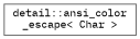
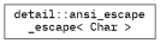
  digraph {
    rankdir=LR
    fontname="IBM Plex Mono"
-   n1 [color=grey40 fillcolor=white fontname="IBM Plex Mono" fontsize=10 height=0.2 label="detail::ansi_color\l_escape\< Char \>" shape=box style=filled width=0.4]
+   n1 [color=grey40 fillcolor=white fontname="IBM Plex Mono" fontsize=10 height=0.2 label="detail::ansi_escape\l_escape\< Char \>" shape=box style=filled width=0.4]
  }
